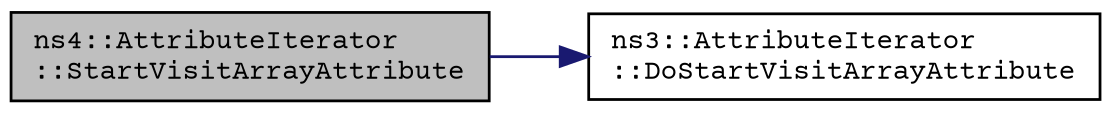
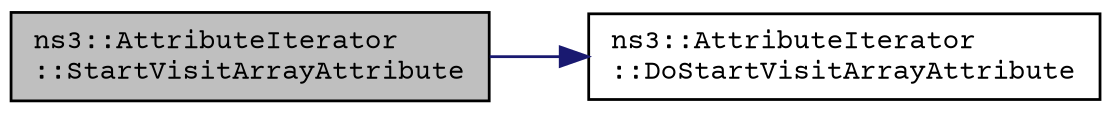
  digraph {
    rankdir=LR
    fontname="Courier Prime"
    node [color=black fontname="Courier Prime" fontsize=10 shape=record style=filled]
-   n1 [fillcolor=grey75 fontcolor=black height=0.2 label="ns4::AttributeIterator\l::StartVisitArrayAttribute" width=0.4]
+   n1 [fillcolor=grey75 fontcolor=black height=0.2 label="ns3::AttributeIterator\l::StartVisitArrayAttribute" width=0.4]
    n2 [fillcolor=white height=0.2 label="ns3::AttributeIterator\l::DoStartVisitArrayAttribute" width=0.4]
    n1 -> n2 [color=midnightblue fontname="Courier Prime" fontsize=10 labelfontname=Helvetica labelfontsize=10 style=solid]
  }
